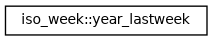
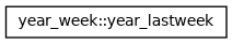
  digraph {
    rankdir=LR
-   n1 [color=black fillcolor=white fontname=Helvetica fontsize=10 height=0.2 label="iso_week::year_lastweek" shape=record style=filled width=0.4]
+   n1 [color=black fillcolor=white fontname=Helvetica fontsize=10 height=0.2 label="year_week::year_lastweek" shape=record style=filled width=0.4]
  }
